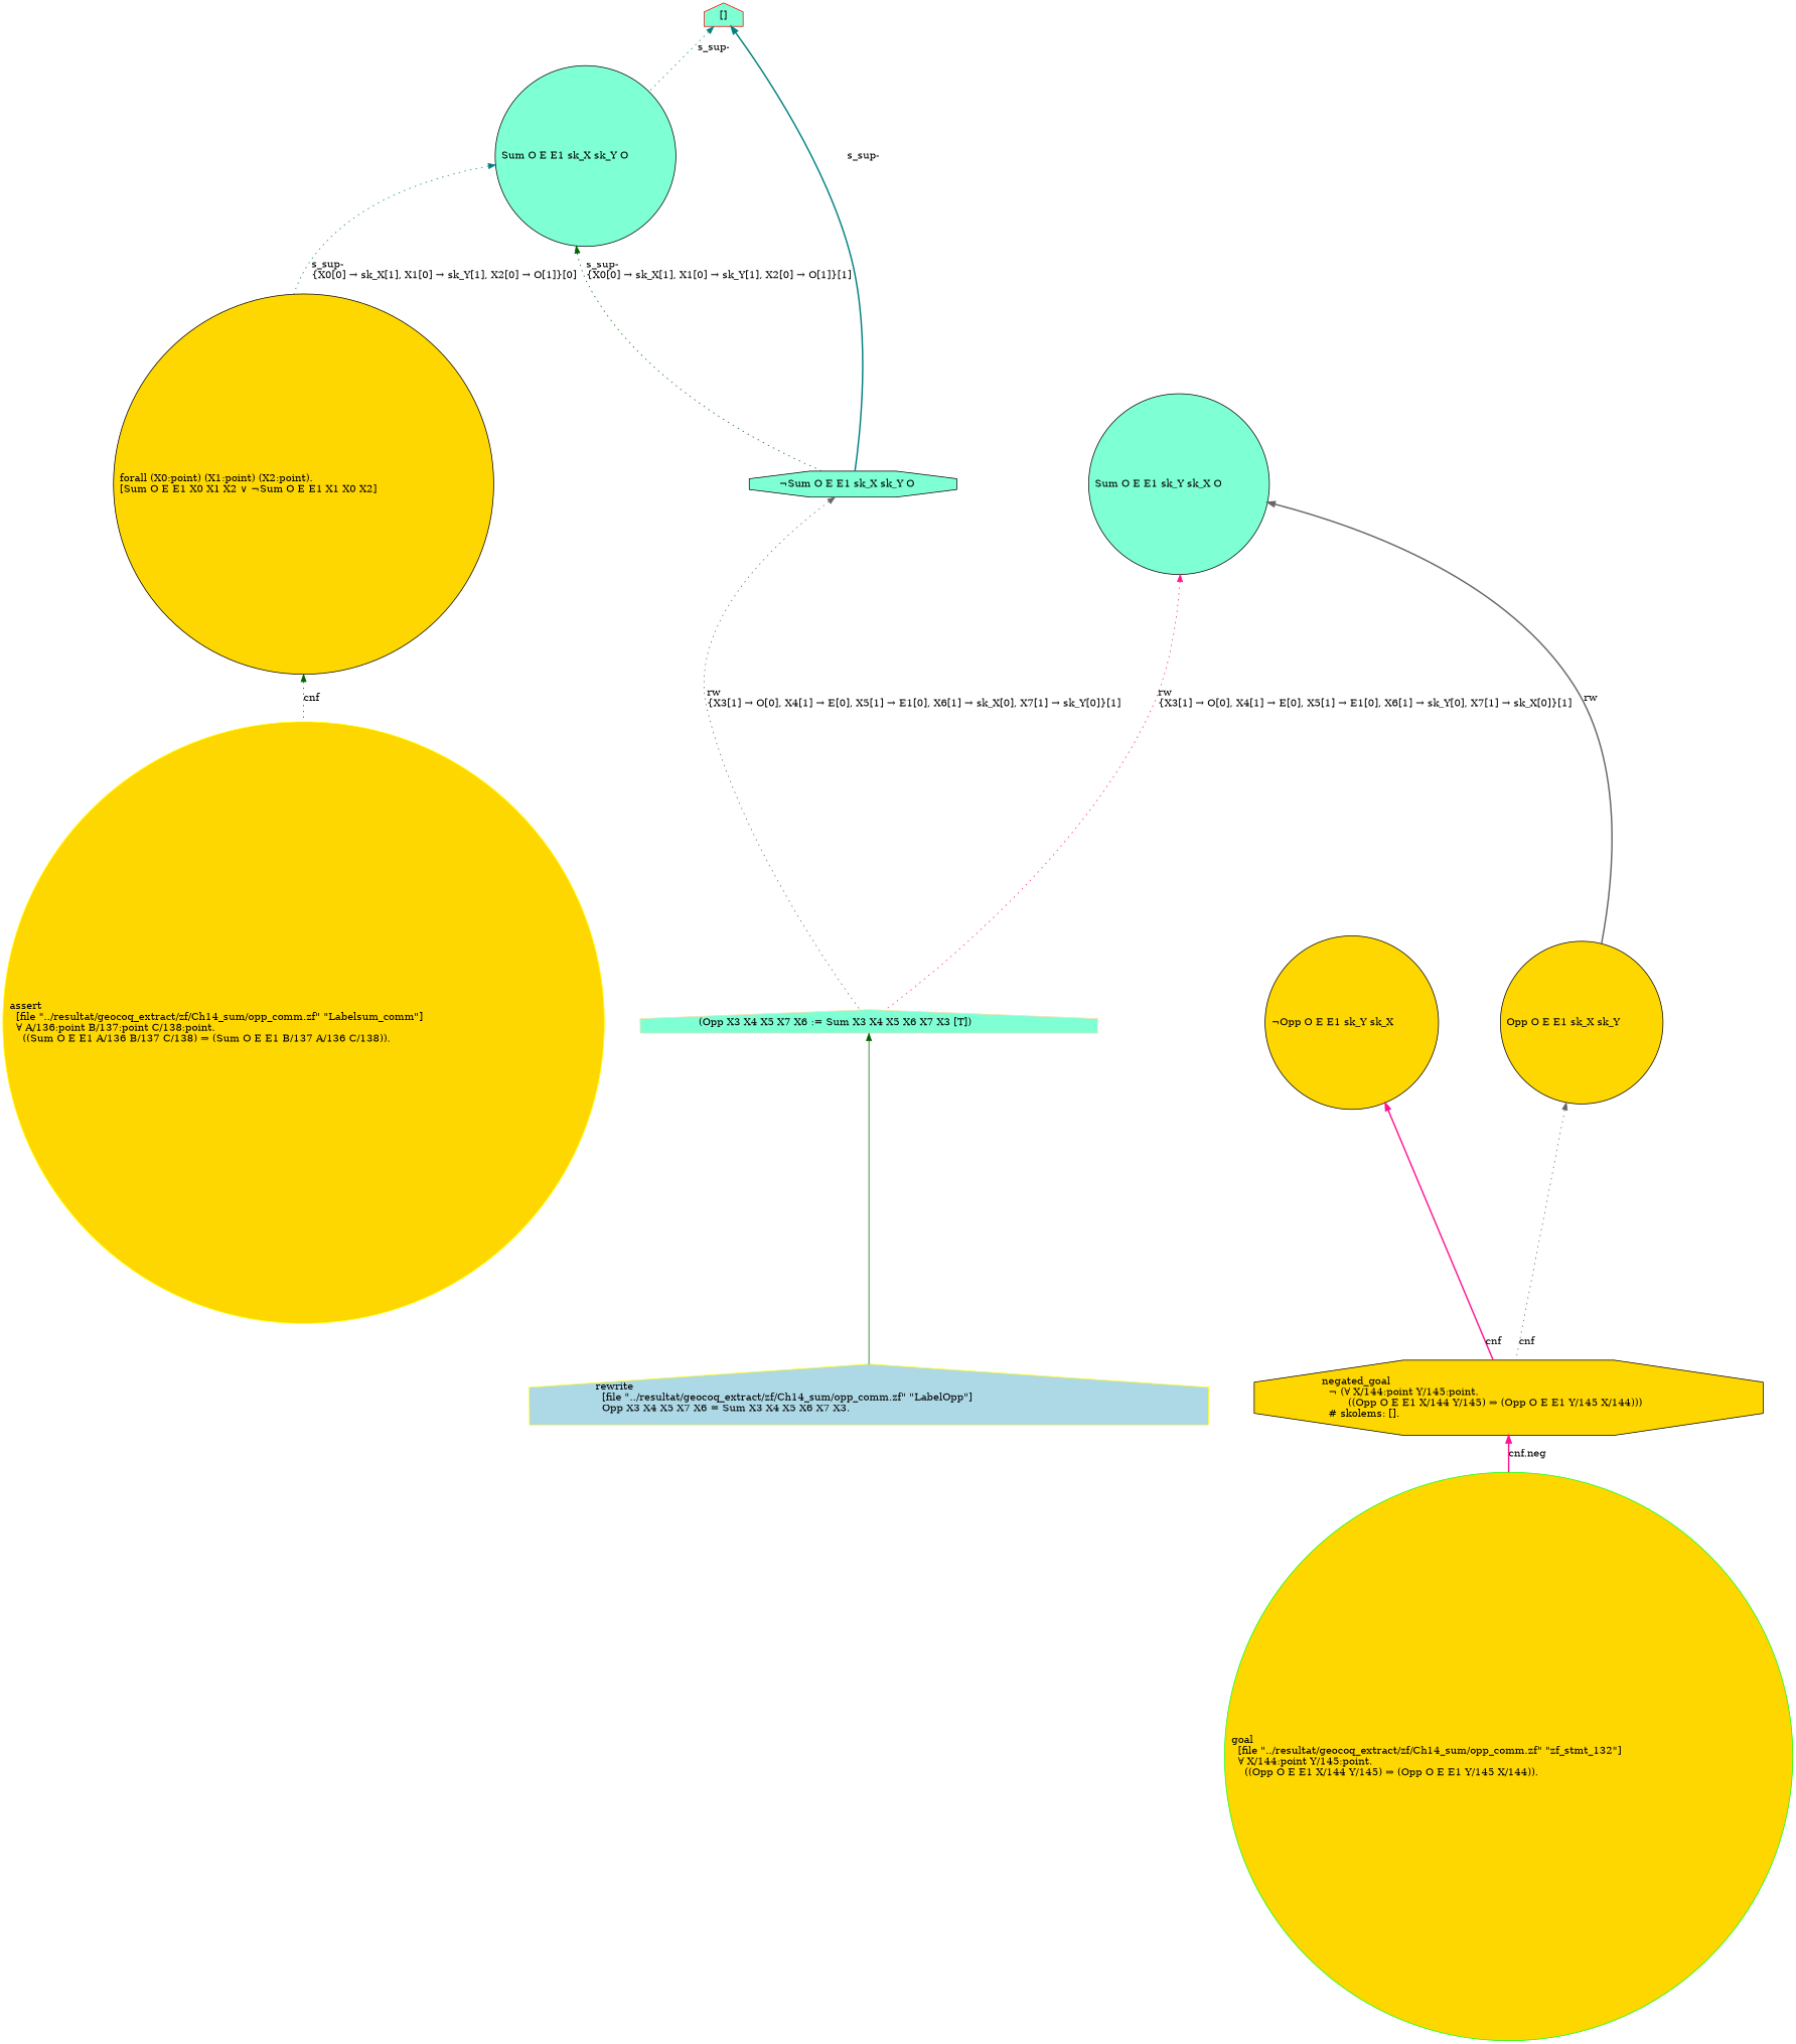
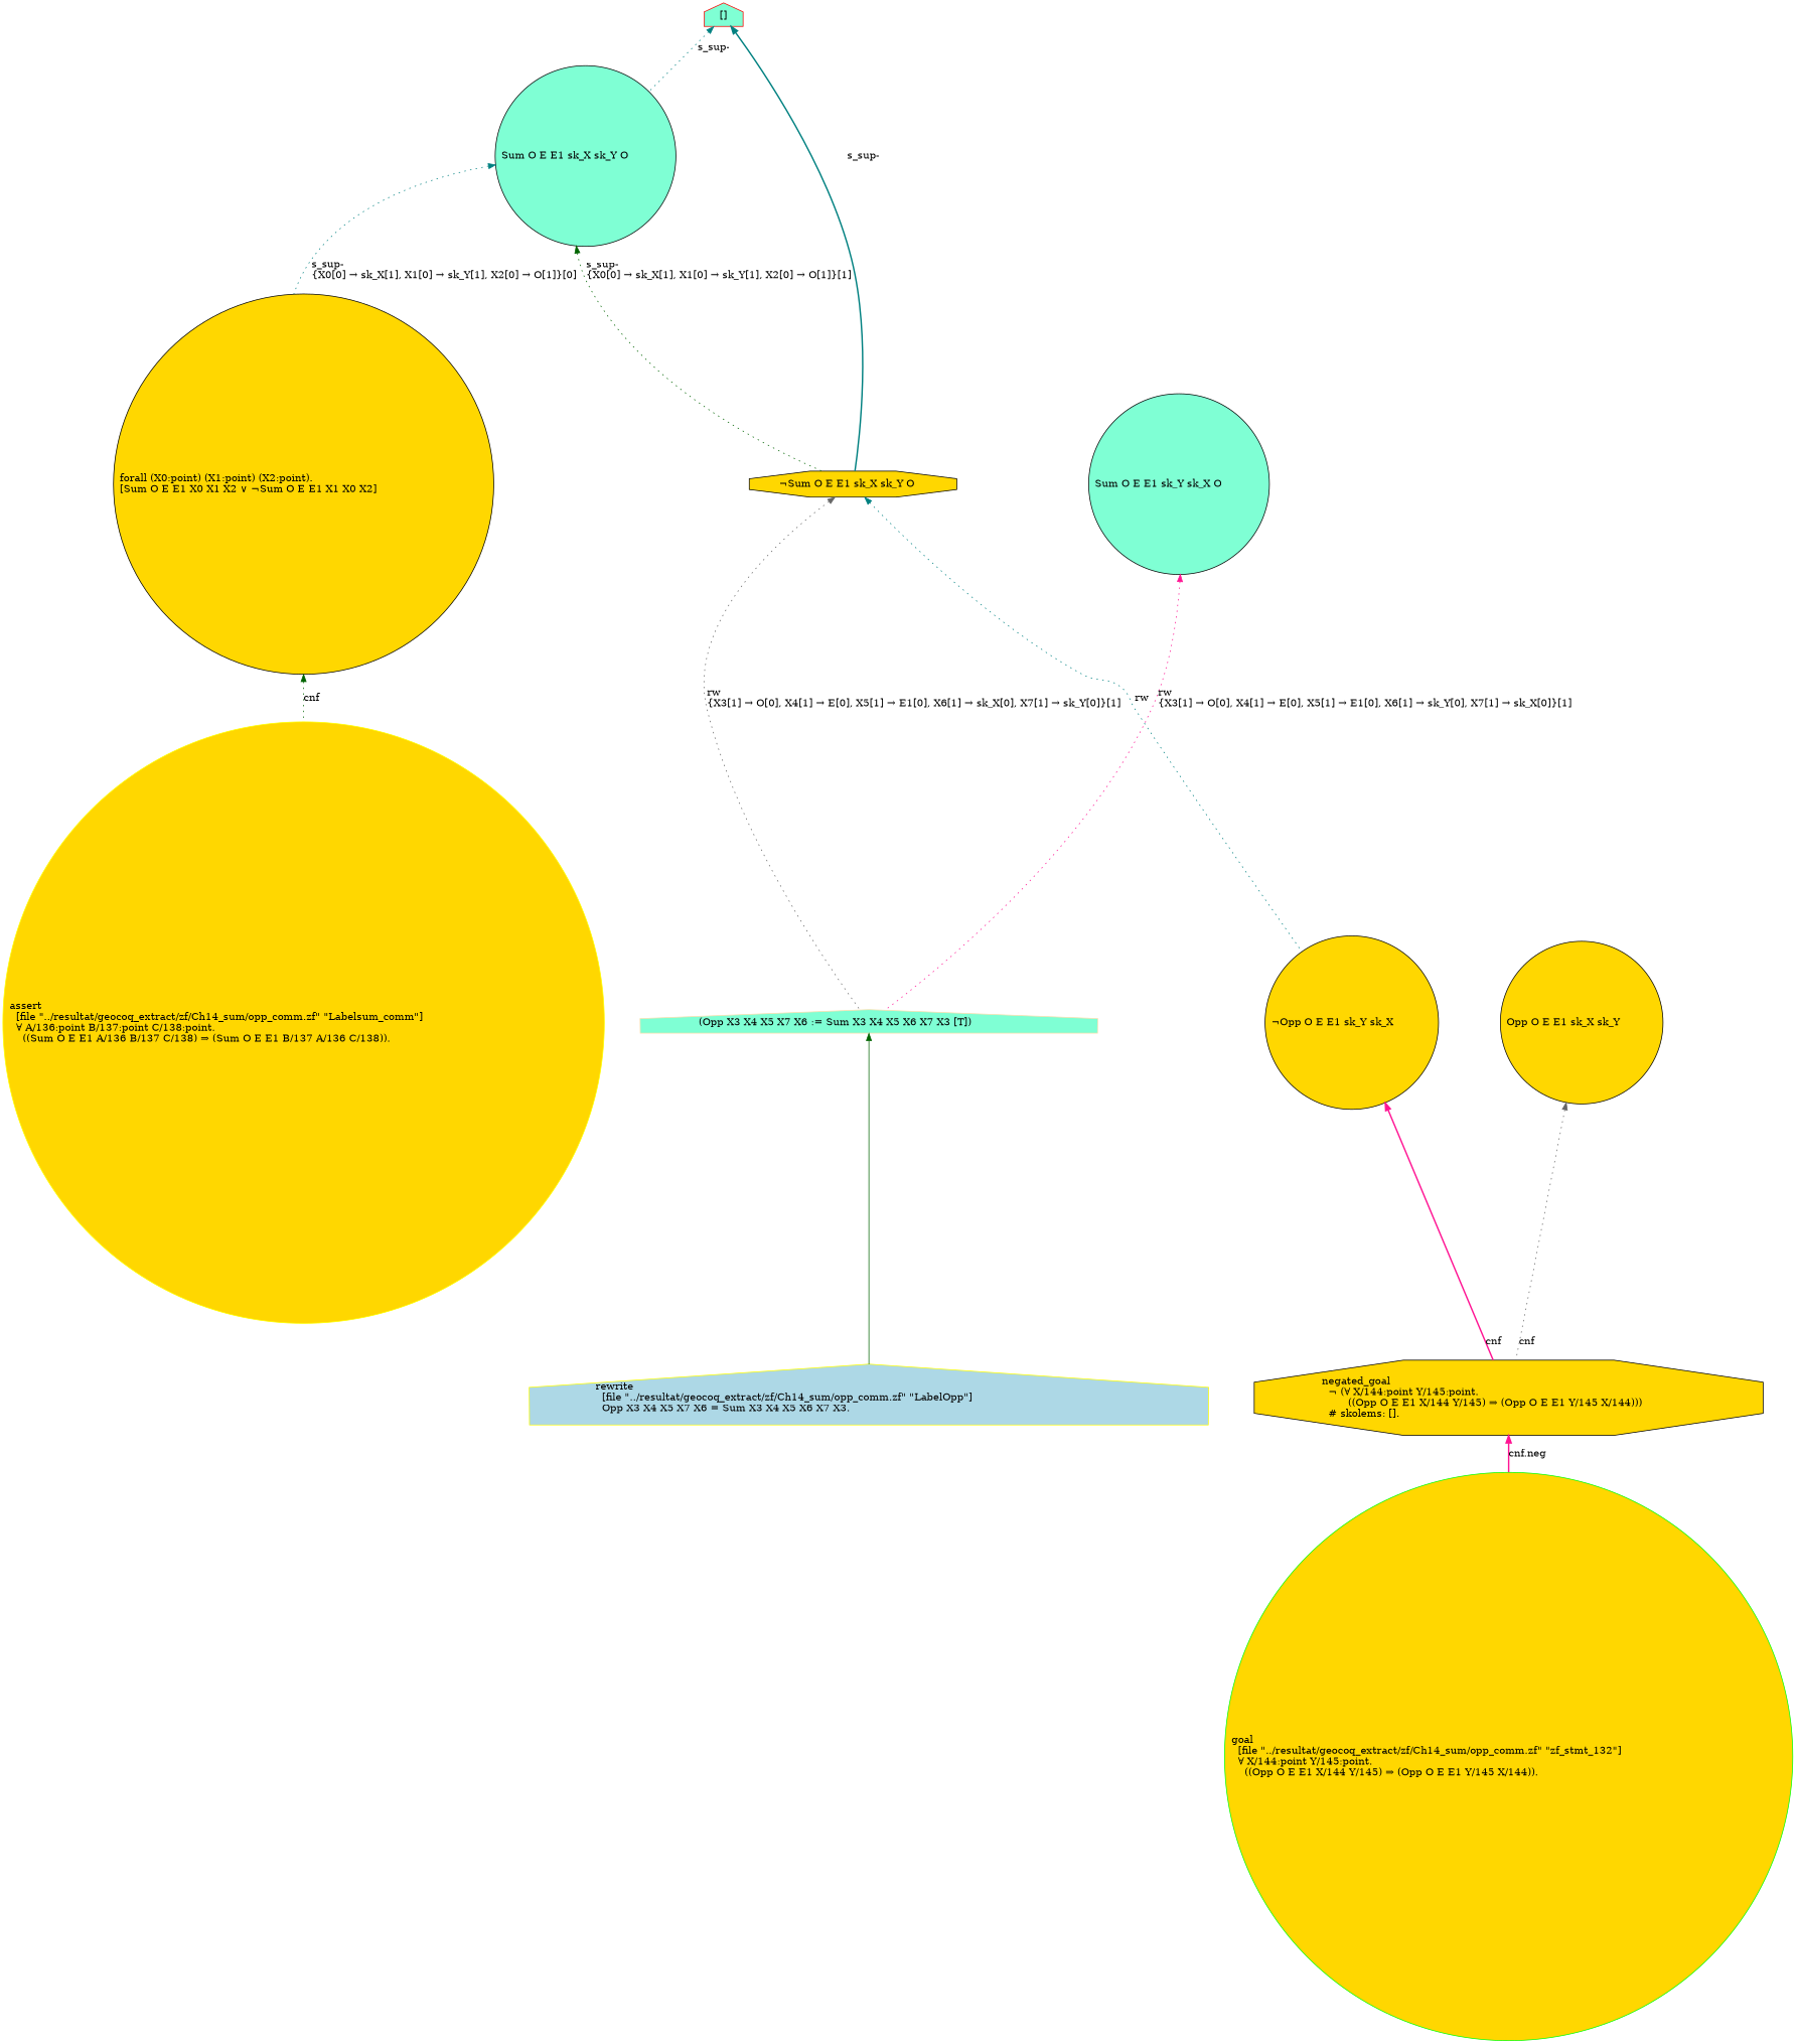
  digraph {
    node [fillcolor=gold shape=circle style=filled]
    edge [color=teal dir=back style=dotted]
    n1 [color=red fillcolor=aquamarine label="[]" shape=house]
-   n2 [fillcolor=aquamarine label="¬Sum O E E1 sk_X sk_Y O\l" shape=octagon]
+   n2 [label="¬Sum O E E1 sk_X sk_Y O\l" shape=octagon]
    n3 [fillcolor=aquamarine label="Sum O E E1 sk_X sk_Y O\l"]
    n4 [color=navajowhite fillcolor=aquamarine label="(Opp X3 X4 X5 X7 X6 := Sum X3 X4 X5 X6 X7 X3 [T])\l" shape=house]
    n5 [label="¬Opp O E E1 sk_Y sk_X\l"]
    n6 [label="forall (X0:point) (X1:point) (X2:point).\l[Sum O E E1 X0 X1 X2 ∨ ¬Sum O E E1 X1 X0 X2]\l"]
    n7 [color=yellow fillcolor=lightblue label="rewrite\l  [file \"../resultat/geocoq_extract/zf/Ch14_sum/opp_comm.zf\" \"LabelOpp\"]\l  Opp X3 X4 X5 X7 X6 = Sum X3 X4 X5 X6 X7 X3.\l" shape=house]
    n8 [label="negated_goal\l  ¬ (∀ X/144:point Y/145:point.\l        ((Opp O E E1 X/144 Y/145) ⇒ (Opp O E E1 Y/145 X/144)))\l  # skolems: [].\l" shape=octagon]
    n9 [color=green label="goal\l  [file \"../resultat/geocoq_extract/zf/Ch14_sum/opp_comm.zf\" \"zf_stmt_132\"]\l  ∀ X/144:point Y/145:point.\l    ((Opp O E E1 X/144 Y/145) ⇒ (Opp O E E1 Y/145 X/144)).\l"]
    n10 [color=yellow label="assert\l  [file \"../resultat/geocoq_extract/zf/Ch14_sum/opp_comm.zf\" \"Labelsum_comm\"]\l  ∀ A/136:point B/137:point C/138:point.\l    ((Sum O E E1 A/136 B/137 C/138) ⇒ (Sum O E E1 B/137 A/136 C/138)).\l"]
    n11 [fillcolor=aquamarine label="Sum O E E1 sk_Y sk_X O\l"]
    n12 [label="Opp O E E1 sk_X sk_Y\l"]
    n1 -> n2 [label="s_sup-\l" style=bold]
    n1 -> n3 [label="s_sup-\l"]
    n2 -> n4 [color=gray40 label="rw\l\{X3[1] → O[0], X4[1] → E[0], X5[1] → E1[0], X6[1] → sk_X[0], X7[1] → sk_Y[0]\}[1]\l"]
+   n2 -> n5 [label=rw]
    n3 -> n2 [color=darkgreen label="s_sup-\l\{X0[0] → sk_X[1], X1[0] → sk_Y[1], X2[0] → O[1]\}[1]\l"]
    n3 -> n6 [label="s_sup-\l\{X0[0] → sk_X[1], X1[0] → sk_Y[1], X2[0] → O[1]\}[0]\l"]
    n4 -> n7 [color=darkgreen style=solid]
    n5 -> n8 [color=deeppink label=cnf style=bold]
    n6 -> n10 [color=darkgreen label=cnf]
    n8 -> n9 [color=deeppink label="cnf.neg" style=bold]
    n11 -> n4 [color=deeppink label="rw\l\{X3[1] → O[0], X4[1] → E[0], X5[1] → E1[0], X6[1] → sk_Y[0], X7[1] → sk_X[0]\}[1]\l"]
-   n11 -> n12 [color=gray40 label=rw style=bold]
    n12 -> n8 [color=gray40 label=cnf]
  }
